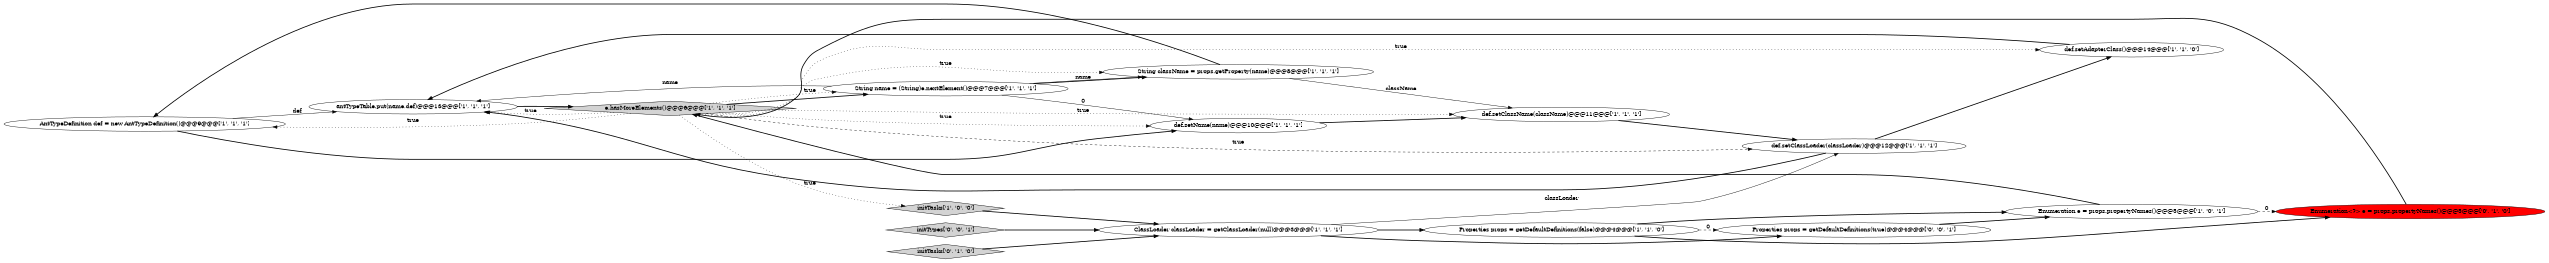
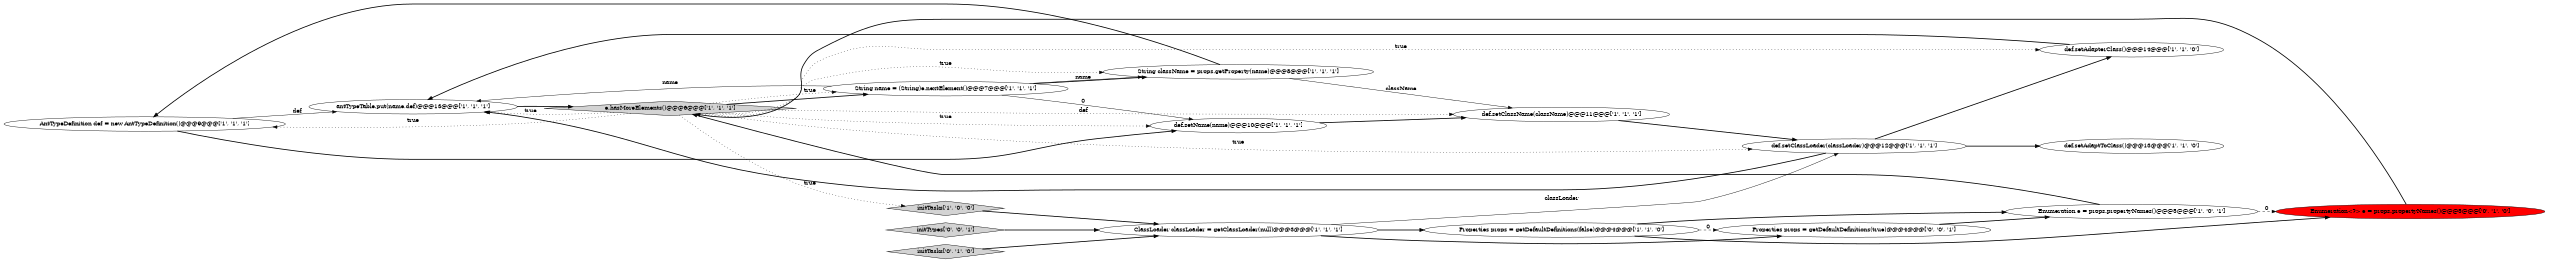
  digraph {
    rankdir=LR
    node [fillcolor=white shape=ellipse style=filled]
    edge [style=bold]
    n1 [label="AntTypeDefinition def = new AntTypeDefinition()@@@9@@@['1', '1', '1']"]
    n2 [label="antTypeTable.put(name,def)@@@13@@@['1', '1', '1']"]
    n3 [label="def.setName(name)@@@10@@@['1', '1', '1']"]
    n4 [fillcolor=lightgray label="e.hasMoreElements()@@@6@@@['1', '1', '1']" shape=diamond]
    n5 [label="def.setClassName(className)@@@11@@@['1', '1', '1']"]
    n6 [label="String className = props.getProperty(name)@@@8@@@['1', '1', '1']"]
    n7 [label="def.setClassLoader(classLoader)@@@12@@@['1', '1', '1']"]
    n8 [label="ClassLoader classLoader = getClassLoader(null)@@@3@@@['1', '1', '1']"]
    n9 [label="Properties props = getDefaultDefinitions(true)@@@4@@@['0', '0', '1']"]
    n10 [label="Properties props = getDefaultDefinitions(false)@@@4@@@['1', '1', '0']"]
    n11 [label="Enumeration e = props.propertyNames()@@@5@@@['1', '0', '1']"]
    n12 [fillcolor=red label="Enumeration<?> e = props.propertyNames()@@@5@@@['0', '1', '0']"]
+   n13 [label="def.setAdaptToClass()@@@13@@@['1', '1', '0']"]
    n14 [label="def.setAdapterClass()@@@14@@@['1', '1', '0']"]
    n15 [label="String name = (String)e.nextElement()@@@7@@@['1', '1', '1']"]
    n16 [fillcolor=lightgray label="initTasks['1', '0', '0']" shape=diamond]
    n17 [fillcolor=lightgray label="initTasks['0', '1', '0']" shape=diamond]
    n18 [fillcolor=lightgray label="initTypes['0', '0', '1']" shape=diamond]
    n1 -> n2 [label=def style=solid]
    n1 -> n3
    n2 -> n4
    n3 -> n5
    n4 -> n1 [label=true style=dotted]
    n4 -> n2 [label=true style=dotted]
    n4 -> n3 [label=true style=dotted]
-   n4 -> n5 [label=true style=dotted]
+   n4 -> n5 [label=def style=dotted]
    n4 -> n6 [label=true style=dotted]
-   n4 -> n7 [label=true style=dashed]
+   n4 -> n7 [label=true style=dotted]
    n4 -> n14 [label=true style=dotted]
    n4 -> n15 [label=true style=dotted]
    n4 -> n15
    n4 -> n16 [label=true style=dotted]
    n5 -> n7
    n6 -> n1
    n6 -> n5 [label=className style=solid]
    n7 -> n2
+   n7 -> n13
    n7 -> n14
    n8 -> n7 [label=classLoader style=solid]
    n8 -> n9
    n8 -> n10
    n9 -> n11
    n10 -> n9 [label=0 style=dashed]
    n10 -> n11
    n10 -> n12
    n11 -> n4
    n11 -> n12 [label=0 style=dashed]
    n12 -> n4
    n14 -> n2
    n15 -> n2 [label=name style=solid]
    n15 -> n3 [label=0 style=solid]
    n15 -> n6 [label=name style=solid]
    n15 -> n6
    n16 -> n8
    n17 -> n8
    n18 -> n8
  }
